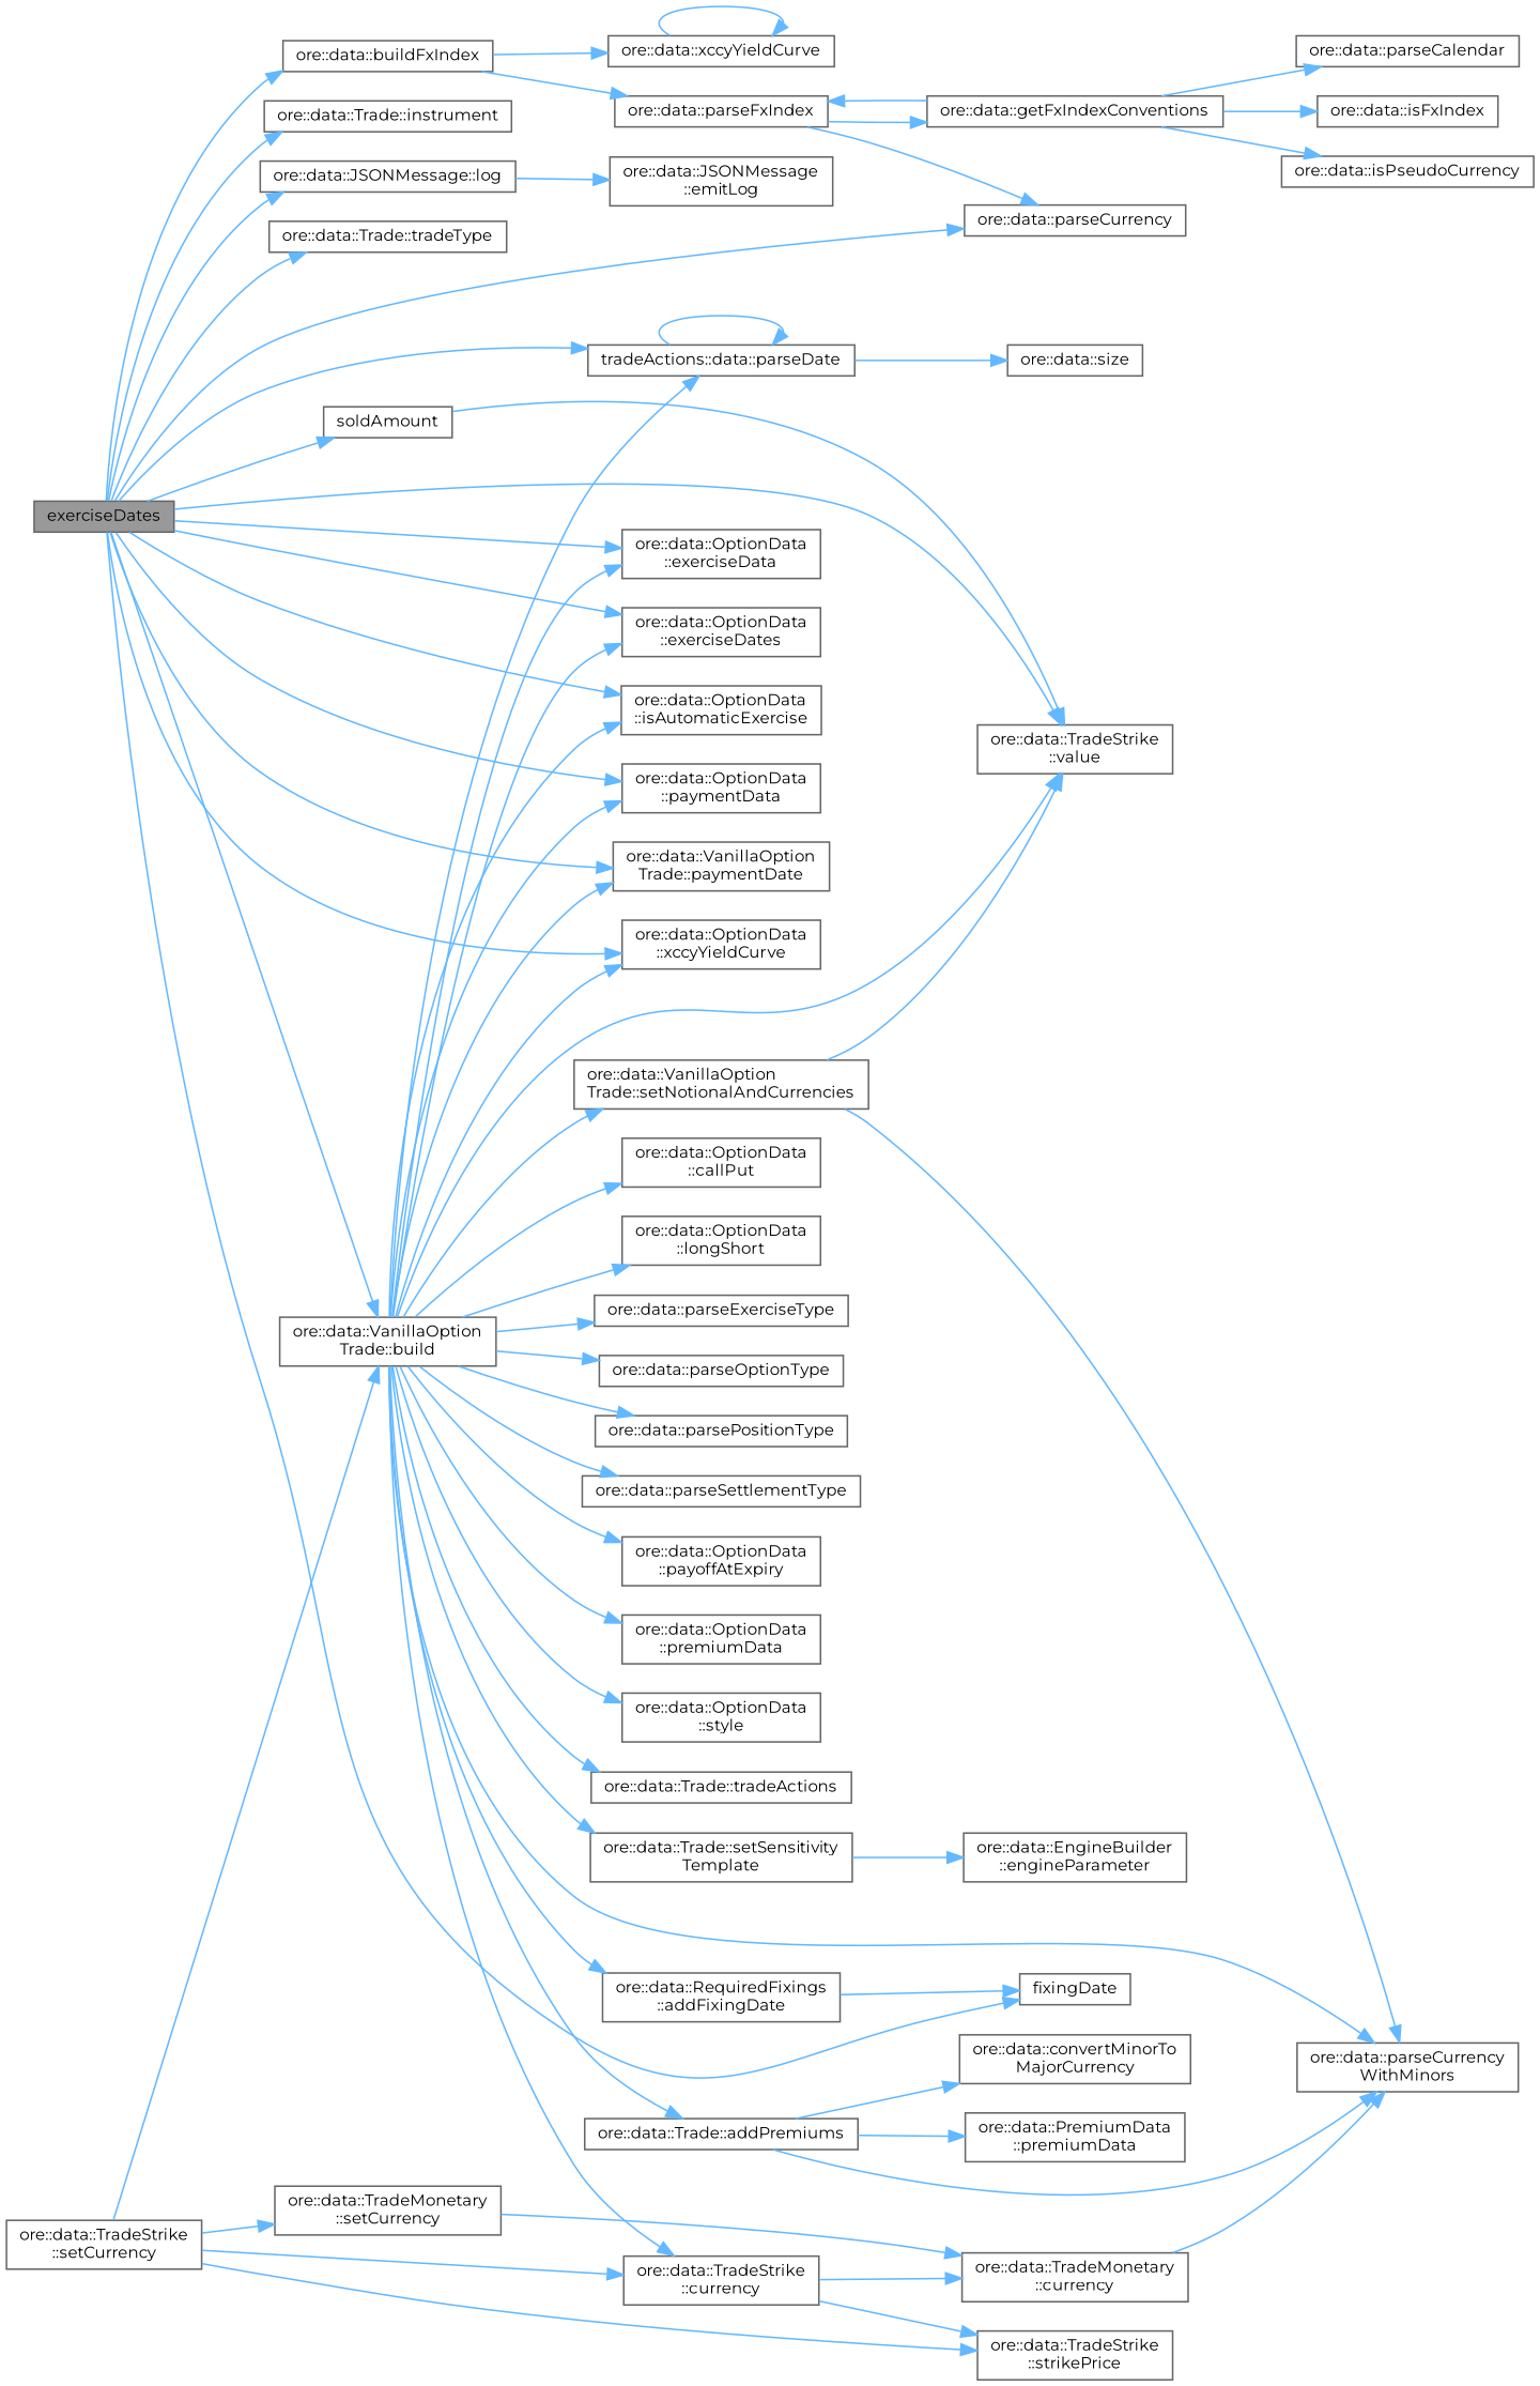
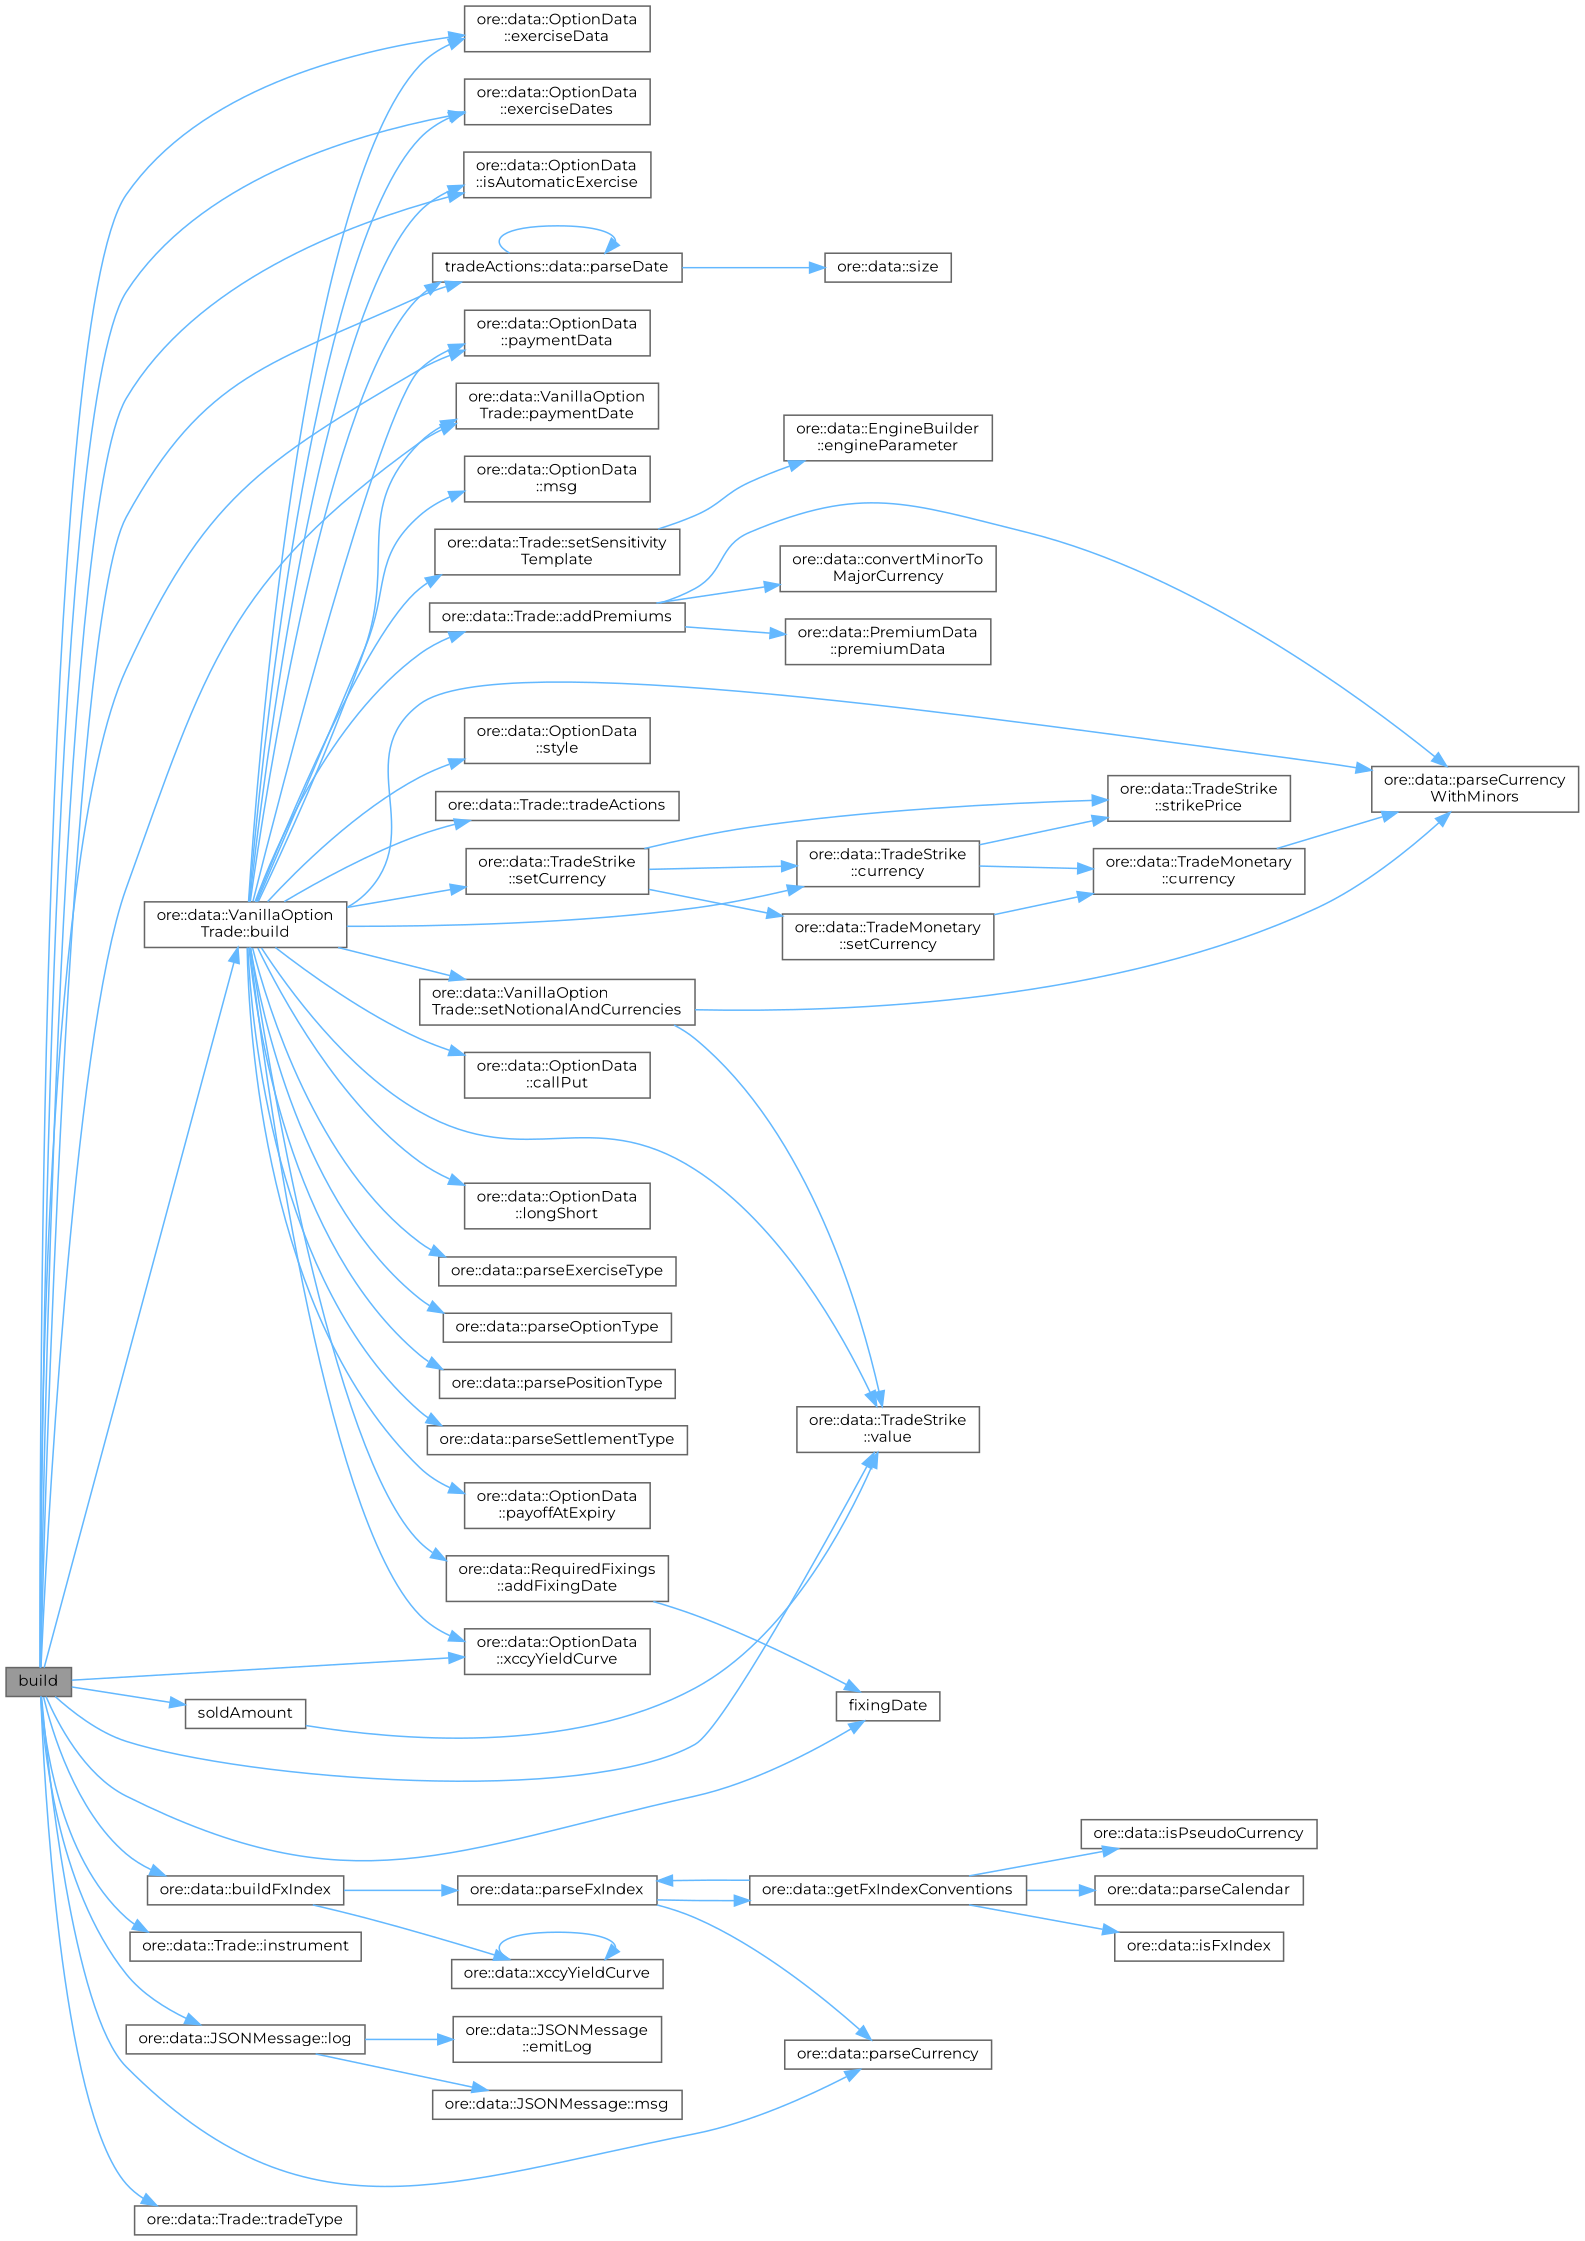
  digraph {
    fontname=Montserrat
    rankdir=LR
    node [color=grey40 fillcolor=white fontname=Montserrat fontsize=10 shape=box style=filled]
    edge [color=steelblue1 fontname=Montserrat fontsize=10 labelfontname=Helvetica labelfontsize=10 style=solid]
-   n1 [color=gray40 fillcolor=grey60 fontcolor=black height=0.2 label=exerciseDates width=0.4]
+   n1 [color=gray40 fillcolor=grey60 fontcolor=black height=0.2 label=build width=0.4]
    n2 [height=0.2 label="ore::data::VanillaOption\lTrade::build" width=0.4]
    n3 [height=0.2 label=fixingDate width=0.4]
    n4 [height=0.2 label="ore::data::OptionData\l::exerciseData" width=0.4]
    n5 [height=0.2 label="ore::data::OptionData\l::exerciseDates" width=0.4]
    n6 [height=0.2 label="ore::data::OptionData\l::isAutomaticExercise" width=0.4]
    n7 [height=0.2 label="tradeActions::data::parseDate" width=0.4]
    n8 [height=0.2 label="ore::data::OptionData\l::paymentData" width=0.4]
    n9 [height=0.2 label="ore::data::VanillaOption\lTrade::paymentDate" width=0.4]
    n10 [height=0.2 label="ore::data::TradeStrike\l::value" width=0.4]
    n11 [height=0.2 label="ore::data::OptionData\l::xccyYieldCurve" width=0.4]
    n12 [height=0.2 label="ore::data::buildFxIndex" width=0.4]
    n13 [height=0.2 label="ore::data::parseCurrency" width=0.4]
    n14 [height=0.2 label="ore::data::Trade::instrument" width=0.4]
    n15 [height=0.2 label="ore::data::JSONMessage::log" width=0.4]
    n16 [height=0.2 label=soldAmount width=0.4]
    n17 [height=0.2 label="ore::data::Trade::tradeType" width=0.4]
    n18 [height=0.2 label="ore::data::RequiredFixings\l::addFixingDate" width=0.4]
    n19 [height=0.2 label="ore::data::Trade::addPremiums" width=0.4]
    n20 [height=0.2 label="ore::data::parseCurrency\lWithMinors" width=0.4]
    n21 [height=0.2 label="ore::data::OptionData\l::callPut" width=0.4]
    n22 [height=0.2 label="ore::data::TradeStrike\l::currency" width=0.4]
    n23 [height=0.2 label="ore::data::OptionData\l::longShort" width=0.4]
    n24 [height=0.2 label="ore::data::parseExerciseType" width=0.4]
    n25 [height=0.2 label="ore::data::parseOptionType" width=0.4]
    n26 [height=0.2 label="ore::data::parsePositionType" width=0.4]
    n27 [height=0.2 label="ore::data::parseSettlementType" width=0.4]
    n28 [height=0.2 label="ore::data::OptionData\l::payoffAtExpiry" width=0.4]
-   n29 [height=0.2 label="ore::data::OptionData\l::premiumData" width=0.4]
+   n29 [height=0.2 label="ore::data::OptionData\l::msg" width=0.4]
    n30 [height=0.2 label="ore::data::TradeStrike\l::setCurrency" width=0.4]
    n31 [height=0.2 label="ore::data::VanillaOption\lTrade::setNotionalAndCurrencies" width=0.4]
    n32 [height=0.2 label="ore::data::Trade::setSensitivity\lTemplate" width=0.4]
    n33 [height=0.2 label="ore::data::OptionData\l::style" width=0.4]
    n34 [height=0.2 label="ore::data::Trade::tradeActions" width=0.4]
    n35 [height=0.2 label="ore::data::size" width=0.4]
    n36 [height=0.2 label="ore::data::parseFxIndex" width=0.4]
    n37 [height=0.2 label="ore::data::xccyYieldCurve" width=0.4]
    n38 [height=0.2 label="ore::data::JSONMessage\l::emitLog" width=0.4]
+   n39 [height=0.2 label="ore::data::JSONMessage::msg" width=0.4]
    n40 [height=0.2 label="ore::data::convertMinorTo\lMajorCurrency" width=0.4]
    n41 [height=0.2 label="ore::data::PremiumData\l::premiumData" width=0.4]
    n42 [height=0.2 label="ore::data::TradeMonetary\l::currency" width=0.4]
    n43 [height=0.2 label="ore::data::TradeStrike\l::strikePrice" width=0.4]
    n44 [height=0.2 label="ore::data::TradeMonetary\l::setCurrency" width=0.4]
    n45 [height=0.2 label="ore::data::EngineBuilder\l::engineParameter" width=0.4]
    n46 [height=0.2 label="ore::data::getFxIndexConventions" width=0.4]
    n47 [height=0.2 label="ore::data::isFxIndex" width=0.4]
    n48 [height=0.2 label="ore::data::isPseudoCurrency" width=0.4]
    n49 [height=0.2 label="ore::data::parseCalendar" width=0.4]
    n1 -> n2
    n1 -> n3
    n1 -> n4
    n1 -> n5
    n1 -> n6
    n1 -> n7
    n1 -> n8
    n1 -> n9
    n1 -> n10
    n1 -> n11
    n1 -> n12
    n1 -> n13
    n1 -> n14
    n1 -> n15
    n1 -> n16
    n1 -> n17
    n2 -> n4
    n2 -> n5
    n2 -> n6
    n2 -> n7
    n2 -> n8
    n2 -> n9
    n2 -> n10
    n2 -> n11
    n2 -> n18
    n2 -> n19
    n2 -> n20
    n2 -> n21
    n2 -> n22
    n2 -> n23
    n2 -> n24
    n2 -> n25
    n2 -> n26
    n2 -> n27
    n2 -> n28
    n2 -> n29
-   n30 -> n2
+   n2 -> n30
    n2 -> n31
    n2 -> n32
    n2 -> n33
    n2 -> n34
    n7 -> n7
    n7 -> n35
    n12 -> n36
    n12 -> n37
    n15 -> n38
+   n15 -> n39
    n16 -> n10
    n18 -> n3
    n19 -> n20
    n19 -> n40
    n19 -> n41
    n22 -> n42
    n22 -> n43
    n30 -> n22
    n30 -> n43
    n30 -> n44
    n31 -> n10
    n31 -> n20
    n32 -> n45
    n36 -> n13
    n36 -> n46
    n37 -> n37
    n42 -> n20
    n44 -> n42
    n46 -> n36
    n46 -> n47
    n46 -> n48
    n46 -> n49
  }
